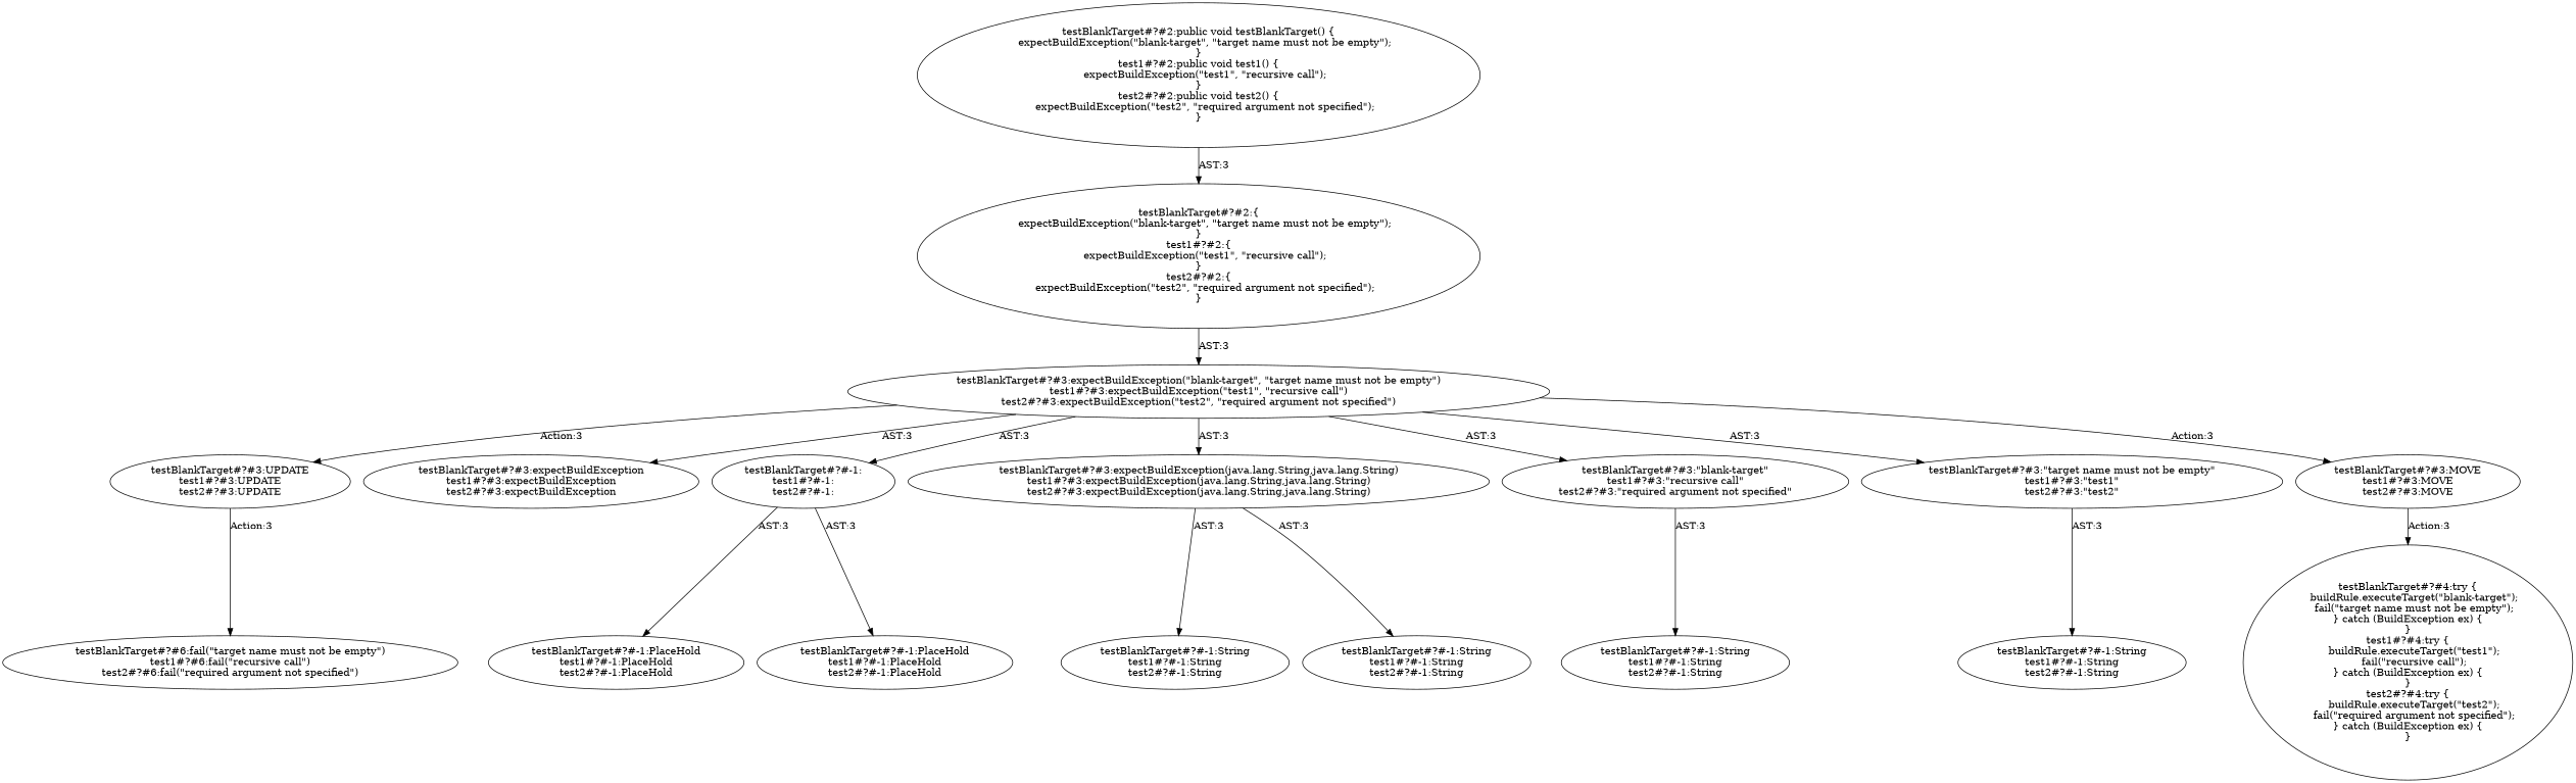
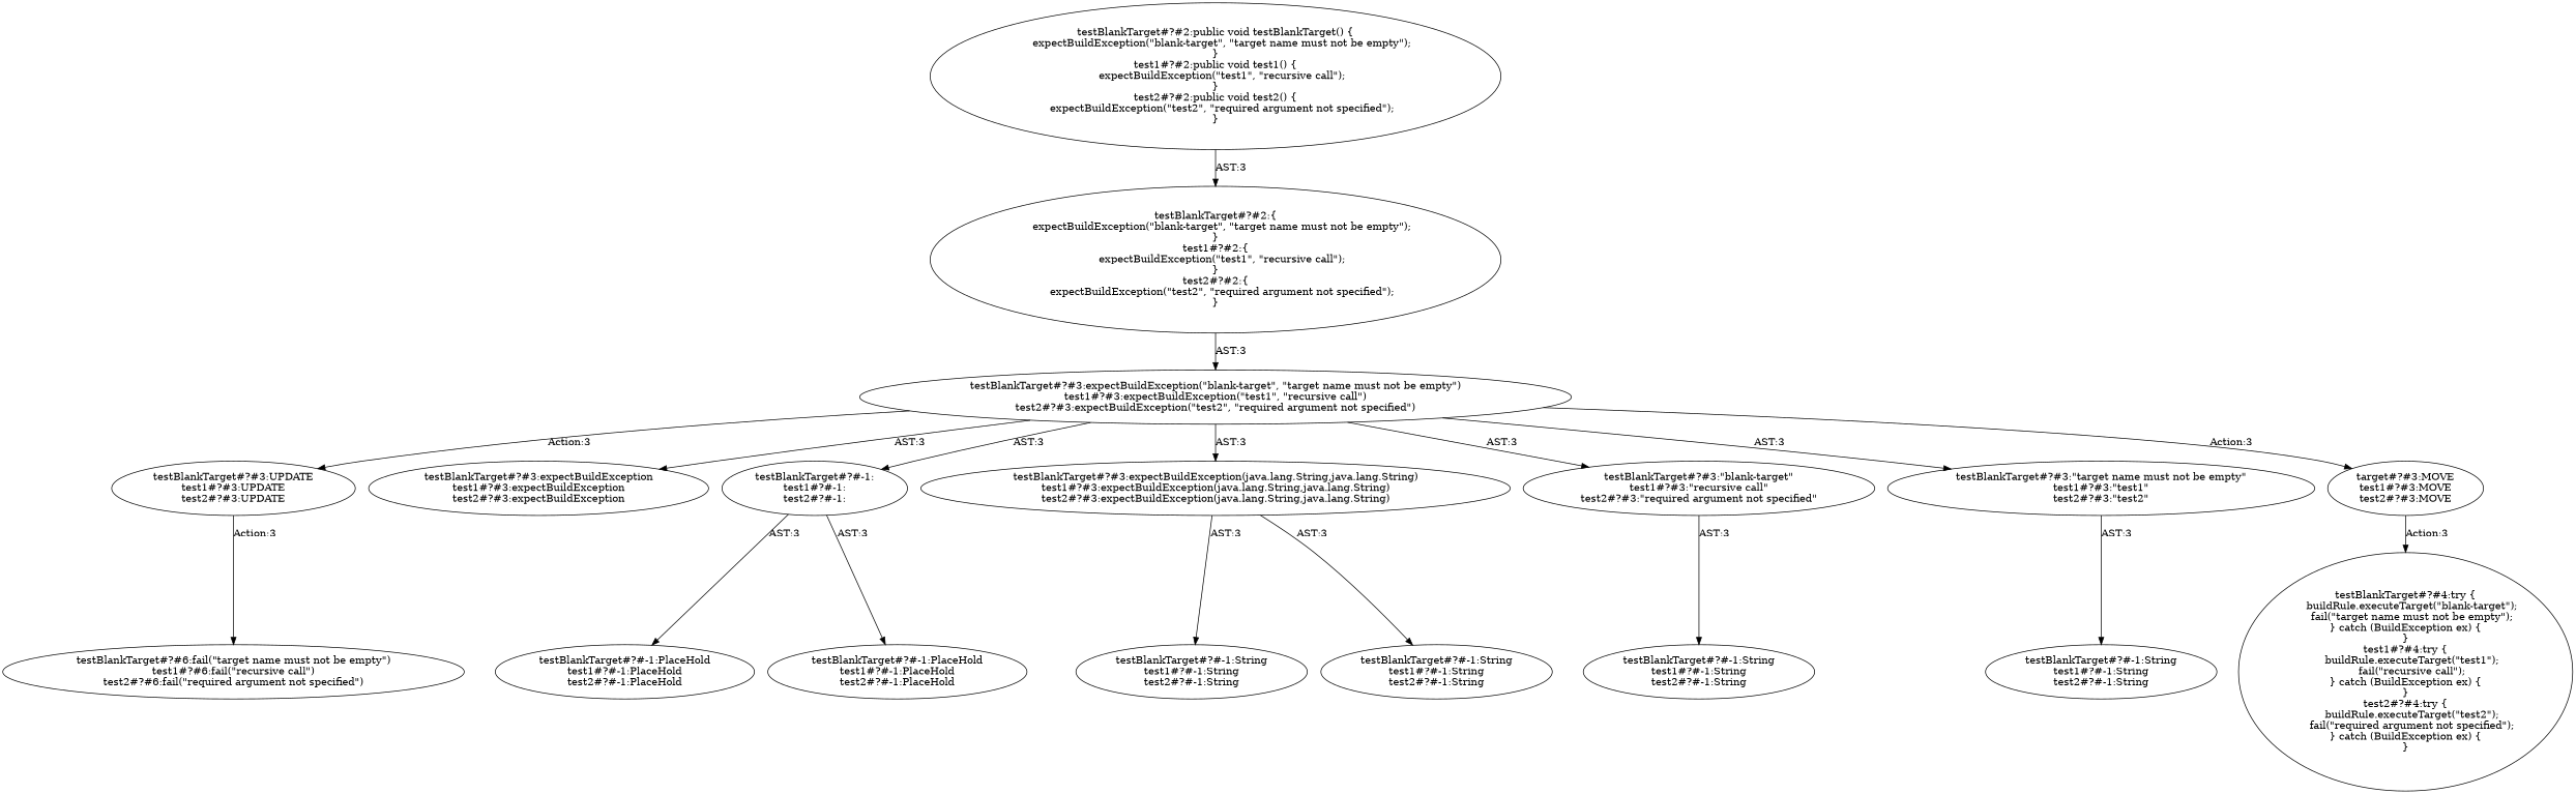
  digraph {
    node [shape=ellipse]
    n1 [label="testBlankTarget#?#3:UPDATE\ntest1#?#3:UPDATE\ntest2#?#3:UPDATE"]
    n2 [label="testBlankTarget#?#6:fail(\"target name must not be empty\")\ntest1#?#6:fail(\"recursive call\")\ntest2#?#6:fail(\"required argument not specified\")"]
    n3 [label="testBlankTarget#?#3:expectBuildException(\"blank-target\", \"target name must not be empty\")\ntest1#?#3:expectBuildException(\"test1\", \"recursive call\")\ntest2#?#3:expectBuildException(\"test2\", \"required argument not specified\")"]
    n4 [label="testBlankTarget#?#3:expectBuildException\ntest1#?#3:expectBuildException\ntest2#?#3:expectBuildException"]
    n5 [label="testBlankTarget#?#-1:\ntest1#?#-1:\ntest2#?#-1:"]
    n6 [label="testBlankTarget#?#3:expectBuildException(java.lang.String,java.lang.String)\ntest1#?#3:expectBuildException(java.lang.String,java.lang.String)\ntest2#?#3:expectBuildException(java.lang.String,java.lang.String)"]
    n7 [label="testBlankTarget#?#3:\"blank-target\"\ntest1#?#3:\"recursive call\"\ntest2#?#3:\"required argument not specified\""]
    n8 [label="testBlankTarget#?#3:\"target name must not be empty\"\ntest1#?#3:\"test1\"\ntest2#?#3:\"test2\""]
-   n9 [label="testBlankTarget#?#3:MOVE\ntest1#?#3:MOVE\ntest2#?#3:MOVE"]
+   n9 [label="target#?#3:MOVE\ntest1#?#3:MOVE\ntest2#?#3:MOVE"]
    n10 [label="testBlankTarget#?#2:\{\n    expectBuildException(\"blank-target\", \"target name must not be empty\");\n\}\ntest1#?#2:\{\n    expectBuildException(\"test1\", \"recursive call\");\n\}\ntest2#?#2:\{\n    expectBuildException(\"test2\", \"required argument not specified\");\n\}"]
    n11 [label="testBlankTarget#?#2:public void testBlankTarget() \{\n    expectBuildException(\"blank-target\", \"target name must not be empty\");\n\}\ntest1#?#2:public void test1() \{\n    expectBuildException(\"test1\", \"recursive call\");\n\}\ntest2#?#2:public void test2() \{\n    expectBuildException(\"test2\", \"required argument not specified\");\n\}"]
    n12 [label="testBlankTarget#?#-1:PlaceHold\ntest1#?#-1:PlaceHold\ntest2#?#-1:PlaceHold"]
    n13 [label="testBlankTarget#?#-1:PlaceHold\ntest1#?#-1:PlaceHold\ntest2#?#-1:PlaceHold"]
    n14 [label="testBlankTarget#?#-1:String\ntest1#?#-1:String\ntest2#?#-1:String"]
    n15 [label="testBlankTarget#?#-1:String\ntest1#?#-1:String\ntest2#?#-1:String"]
    n16 [label="testBlankTarget#?#-1:String\ntest1#?#-1:String\ntest2#?#-1:String"]
    n17 [label="testBlankTarget#?#-1:String\ntest1#?#-1:String\ntest2#?#-1:String"]
    n18 [label="testBlankTarget#?#4:try \{\n    buildRule.executeTarget(\"blank-target\");\n    fail(\"target name must not be empty\");\n\} catch (BuildException ex) \{\n\}\ntest1#?#4:try \{\n    buildRule.executeTarget(\"test1\");\n    fail(\"recursive call\");\n\} catch (BuildException ex) \{\n\}\ntest2#?#4:try \{\n    buildRule.executeTarget(\"test2\");\n    fail(\"required argument not specified\");\n\} catch (BuildException ex) \{\n\}"]
    n1 -> n2 [label="Action:3"]
    n3 -> n1 [label="Action:3"]
    n3 -> n4 [label="AST:3"]
    n3 -> n5 [label="AST:3"]
    n3 -> n6 [label="AST:3"]
    n3 -> n7 [label="AST:3"]
    n3 -> n8 [label="AST:3"]
    n3 -> n9 [label="Action:3"]
    n5 -> n12 [label="AST:3"]
    n5 -> n13 [label="AST:3"]
    n6 -> n14 [label="AST:3"]
    n6 -> n15 [label="AST:3"]
    n7 -> n16 [label="AST:3"]
    n8 -> n17 [label="AST:3"]
    n9 -> n18 [label="Action:3"]
    n10 -> n3 [label="AST:3"]
    n11 -> n10 [label="AST:3"]
  }
